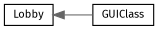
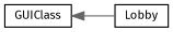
  digraph {
    rankdir=LR
    fontname="Fira Sans"
    node [color=black fillcolor=white fontname="Fira Sans" fontsize=10 shape=box style=filled]
    n1 [height=0.2 label=GUIClass width=0.4]
    n2 [height=0.2 label=Lobby width=0.4]
-   n2 -> n1 [color=gray40 dir=back fontname="Fira Sans" fontsize=10 labelfontname=Helvetica labelfontsize=10 style=solid]
+   n1 -> n2 [color=gray40 dir=back fontname="Fira Sans" fontsize=10 labelfontname=Helvetica labelfontsize=10 style=solid]
  }
